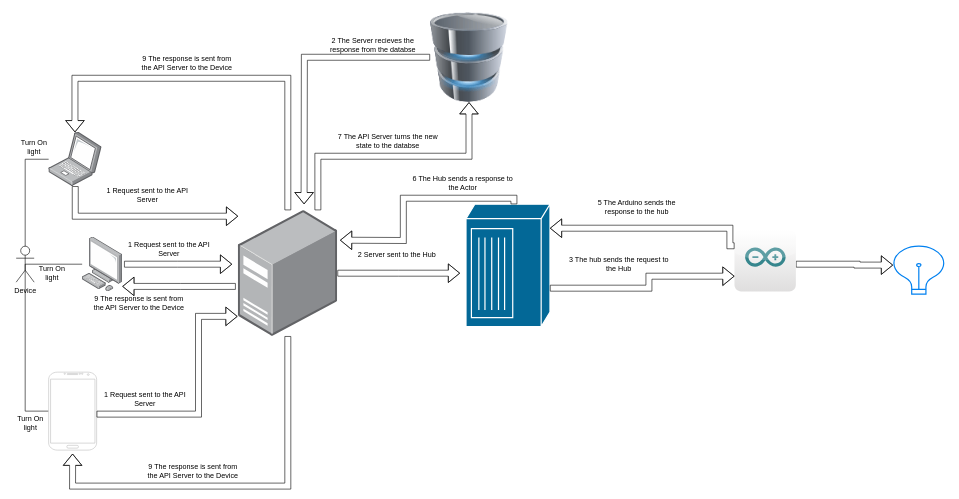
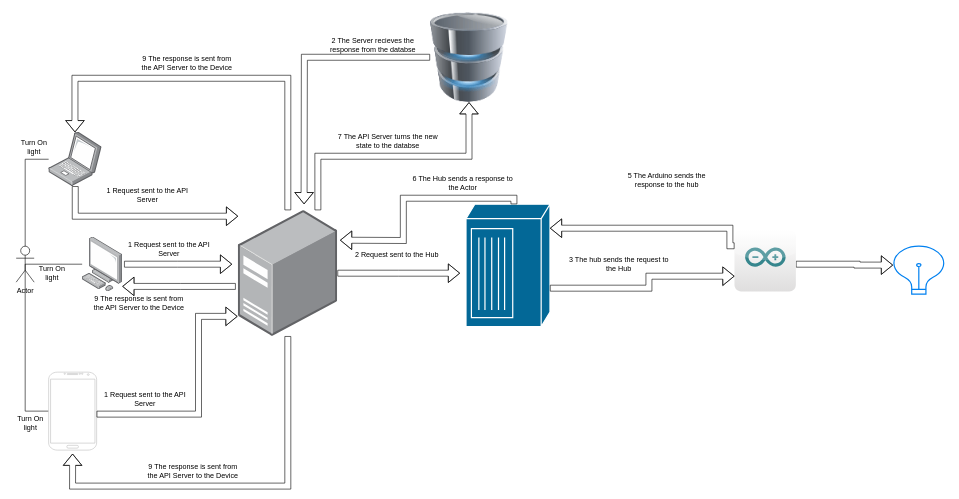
  <mxCell id="0" />
  <mxCell id="1" parent="0" />
  <mxCell id="2" style="edgeStyle=orthogonalEdgeStyle;rounded=0;orthogonalLoop=1;jettySize=auto;html=1;exitX=0.5;exitY=0.5;exitDx=0;exitDy=0;exitPerimeter=0;endArrow=none;endFill=0;" parent="1" source="5" target="6" edge="1"><mxGeometry relative="1" as="geometry"><Array as="points"><mxPoint x="41" y="685" /></Array></mxGeometry></mxCell>
  <mxCell id="3" style="edgeStyle=orthogonalEdgeStyle;rounded=0;orthogonalLoop=1;jettySize=auto;html=1;exitX=0.5;exitY=0.5;exitDx=0;exitDy=0;exitPerimeter=0;endArrow=none;endFill=0;" parent="1" source="5" target="8" edge="1"><mxGeometry relative="1" as="geometry" /></mxCell>
  <mxCell id="4" style="edgeStyle=orthogonalEdgeStyle;rounded=0;orthogonalLoop=1;jettySize=auto;html=1;exitX=0.75;exitY=0.1;exitDx=0;exitDy=0;exitPerimeter=0;endArrow=none;endFill=0;" parent="1" source="5" target="7" edge="1"><mxGeometry relative="1" as="geometry"><Array as="points"><mxPoint x="41" y="416" /><mxPoint x="41" y="265" /></Array></mxGeometry></mxCell>
- <mxCell id="5" value="Device" style="shape=umlActor;verticalLabelPosition=bottom;verticalAlign=top;html=1;" parent="1" vertex="1"><mxGeometry x="26" y="410" width="30" height="60" as="geometry" /></mxCell>
+ <mxCell id="5" value="Actor" style="shape=umlActor;verticalLabelPosition=bottom;verticalAlign=top;html=1;" parent="1" vertex="1"><mxGeometry x="26" y="410" width="30" height="60" as="geometry" /></mxCell>
  <mxCell id="6" value="" style="verticalLabelPosition=bottom;verticalAlign=top;html=1;shadow=0;dashed=0;strokeWidth=1;shape=mxgraph.android.phone2;strokeColor=#c0c0c0;" parent="1" vertex="1"><mxGeometry x="80.12" y="620" width="80" height="130" as="geometry" /></mxCell>
  <mxCell id="7" value="" style="points=[];aspect=fixed;html=1;align=center;shadow=0;dashed=0;image;image=img/lib/allied_telesis/computer_and_terminals/Laptop.svg;" parent="1" vertex="1"><mxGeometry x="80.12" y="220" width="88.73" height="90" as="geometry" /></mxCell>
  <mxCell id="8" value="" style="points=[];aspect=fixed;html=1;align=center;shadow=0;dashed=0;image;image=img/lib/allied_telesis/computer_and_terminals/Personal_Computer.svg;" parent="1" vertex="1"><mxGeometry x="136" y="394.5" width="67.15" height="91" as="geometry" /></mxCell>
  <mxCell id="9" value="" style="points=[];aspect=fixed;html=1;align=center;shadow=0;dashed=0;image;image=img/lib/allied_telesis/computer_and_terminals/Server_Desktop.svg;" parent="1" vertex="1"><mxGeometry x="396" y="350" width="165.67" height="210" as="geometry" /></mxCell>
  <mxCell id="10" value="" style="shape=flexArrow;endArrow=classic;html=1;rounded=0;edgeStyle=orthogonalEdgeStyle;" parent="1" source="7" edge="1"><mxGeometry width="50" height="50" relative="1" as="geometry"><mxPoint x="406" y="170" as="sourcePoint" /><mxPoint x="396" y="360" as="targetPoint" /><Array as="points"><mxPoint x="124" y="360" /></Array></mxGeometry></mxCell>
  <mxCell id="11" value="" style="shape=flexArrow;endArrow=classic;html=1;rounded=0;edgeStyle=orthogonalEdgeStyle;" parent="1" source="9" target="7" edge="1"><mxGeometry width="50" height="50" relative="1" as="geometry"><mxPoint x="406" y="170" as="sourcePoint" /><mxPoint x="456" y="120" as="targetPoint" /><Array as="points"><mxPoint x="479" y="130" /><mxPoint x="124" y="130" /></Array></mxGeometry></mxCell>
  <mxCell id="12" value="1 Request sent to the API Server" style="text;html=1;strokeColor=none;fillColor=none;align=center;verticalAlign=middle;whiteSpace=wrap;rounded=0;" parent="1" vertex="1"><mxGeometry x="160.12" y="310" width="170" height="30" as="geometry" /></mxCell>
  <mxCell id="13" value="" style="shape=flexArrow;endArrow=classic;html=1;rounded=0;edgeStyle=orthogonalEdgeStyle;exitX=1.042;exitY=0.5;exitDx=0;exitDy=0;exitPerimeter=0;" parent="1" source="8" edge="1"><mxGeometry width="50" height="50" relative="1" as="geometry"><mxPoint x="236" y="440" as="sourcePoint" /><mxPoint x="386" y="440" as="targetPoint" /><Array as="points" /></mxGeometry></mxCell>
  <mxCell id="14" value="1 Request sent to the API Server" style="text;html=1;strokeColor=none;fillColor=none;align=center;verticalAlign=middle;whiteSpace=wrap;rounded=0;" parent="1" vertex="1"><mxGeometry x="196" y="400" width="170" height="30" as="geometry" /></mxCell>
  <mxCell id="15" value="" style="shape=flexArrow;endArrow=classic;html=1;rounded=0;edgeStyle=orthogonalEdgeStyle;entryX=-0.006;entryY=0.843;entryDx=0;entryDy=0;entryPerimeter=0;" parent="1" target="9" edge="1"><mxGeometry width="50" height="50" relative="1" as="geometry"><mxPoint x="160.12" y="690" as="sourcePoint" /><mxPoint x="310.12" y="690" as="targetPoint" /><Array as="points"><mxPoint x="330" y="690" /><mxPoint x="330" y="527" /></Array></mxGeometry></mxCell>
  <mxCell id="16" value="1 Request sent to the API Server" style="text;html=1;strokeColor=none;fillColor=none;align=center;verticalAlign=middle;whiteSpace=wrap;rounded=0;" parent="1" vertex="1"><mxGeometry x="156" y="650" width="170" height="30" as="geometry" /></mxCell>
  <mxCell id="17" value="Turn On light" style="text;html=1;strokeColor=none;fillColor=none;align=center;verticalAlign=middle;whiteSpace=wrap;rounded=0;" parent="1" vertex="1"><mxGeometry x="56" y="440" width="60" height="30" as="geometry" /></mxCell>
  <mxCell id="18" value="Turn On light" style="text;html=1;strokeColor=none;fillColor=none;align=center;verticalAlign=middle;whiteSpace=wrap;rounded=0;" parent="1" vertex="1"><mxGeometry x="26" y="230" width="60" height="30" as="geometry" /></mxCell>
  <mxCell id="19" value="Turn On light" style="text;html=1;strokeColor=none;fillColor=none;align=center;verticalAlign=middle;whiteSpace=wrap;rounded=0;" parent="1" vertex="1"><mxGeometry x="20.12" y="690" width="60" height="30" as="geometry" /></mxCell>
  <mxCell id="20" value="" style="html=1;verticalLabelPosition=bottom;align=center;labelBackgroundColor=#ffffff;verticalAlign=top;strokeWidth=2;strokeColor=#0080F0;shadow=0;dashed=0;shape=mxgraph.ios7.icons.lightbulb;" parent="1" vertex="1"><mxGeometry x="1486" y="410" width="90" height="80" as="geometry" /></mxCell>
  <mxCell id="21" value="" style="image;html=1;image=img/lib/clip_art/computers/Database_128x128.png" parent="1" vertex="1"><mxGeometry x="716" y="20" width="130" height="150" as="geometry" /></mxCell>
  <mxCell id="22" value="" style="shape=mxgraph.cisco.hubs_and_gateways.hub;html=1;pointerEvents=1;dashed=0;fillColor=#036897;strokeColor=#ffffff;strokeWidth=2;verticalLabelPosition=bottom;verticalAlign=top;align=center;outlineConnect=0;" parent="1" vertex="1"><mxGeometry x="776" y="340" width="140" height="204" as="geometry" /></mxCell>
  <mxCell id="23" value="" style="shape=flexArrow;endArrow=classic;html=1;rounded=0;edgeStyle=orthogonalEdgeStyle;" parent="1" source="9" edge="1"><mxGeometry width="50" height="50" relative="1" as="geometry"><mxPoint x="1286" y="450" as="sourcePoint" /><mxPoint x="766" y="455" as="targetPoint" /></mxGeometry></mxCell>
- <mxCell id="24" value="2 Server sent to the Hub" style="text;html=1;strokeColor=none;fillColor=none;align=center;verticalAlign=middle;whiteSpace=wrap;rounded=0;" parent="1" vertex="1"><mxGeometry x="576" y="410" width="170" height="30" as="geometry" /></mxCell>
+ <mxCell id="24" value="2 Request sent to the Hub" style="text;html=1;strokeColor=none;fillColor=none;align=center;verticalAlign=middle;whiteSpace=wrap;rounded=0;" parent="1" vertex="1"><mxGeometry x="576" y="410" width="170" height="30" as="geometry" /></mxCell>
  <mxCell id="25" value="" style="shape=flexArrow;endArrow=classic;html=1;rounded=0;edgeStyle=orthogonalEdgeStyle;exitX=0.571;exitY=0;exitDx=0;exitDy=0;exitPerimeter=0;" parent="1" source="22" edge="1"><mxGeometry width="50" height="50" relative="1" as="geometry"><mxPoint x="866" y="270" as="sourcePoint" /><mxPoint x="566" y="400" as="targetPoint" /></mxGeometry></mxCell>
  <mxCell id="26" value="" style="shape=flexArrow;endArrow=classic;html=1;rounded=0;edgeStyle=orthogonalEdgeStyle;entryX=0.022;entryY=0.394;entryDx=0;entryDy=0;entryPerimeter=0;" parent="1" source="38" target="20" edge="1"><mxGeometry width="50" height="50" relative="1" as="geometry"><mxPoint x="1156" y="426" as="sourcePoint" /><mxPoint x="1126" y="442" as="targetPoint" /><Array as="points"><mxPoint x="1428" y="440" /></Array></mxGeometry></mxCell>
  <mxCell id="27" value="3 The hub sends the request to the Hub" style="text;html=1;strokeColor=none;fillColor=none;align=center;verticalAlign=middle;whiteSpace=wrap;rounded=0;" parent="1" vertex="1"><mxGeometry x="946" y="425" width="170" height="30" as="geometry" /></mxCell>
  <mxCell id="28" value="6 The Hub sends a response to the Actor" style="text;html=1;strokeColor=none;fillColor=none;align=center;verticalAlign=middle;whiteSpace=wrap;rounded=0;" parent="1" vertex="1"><mxGeometry x="686" y="290" width="170" height="30" as="geometry" /></mxCell>
  <mxCell id="29" value="" style="shape=flexArrow;endArrow=classic;html=1;rounded=0;edgeStyle=orthogonalEdgeStyle;entryX=0.5;entryY=1;entryDx=0;entryDy=0;exitX=0.803;exitY=0;exitDx=0;exitDy=0;exitPerimeter=0;" parent="1" source="9" target="21" edge="1"><mxGeometry width="50" height="50" relative="1" as="geometry"><mxPoint x="546" y="300" as="sourcePoint" /><mxPoint x="596" y="250" as="targetPoint" /></mxGeometry></mxCell>
  <mxCell id="30" value="7 The API Server turns the new state to the databse" style="text;html=1;strokeColor=none;fillColor=none;align=center;verticalAlign=middle;whiteSpace=wrap;rounded=0;" parent="1" vertex="1"><mxGeometry x="560.67" y="220" width="170" height="30" as="geometry" /></mxCell>
  <mxCell id="31" value="9 The response is sent from the API Server to the Device" style="text;html=1;strokeColor=none;fillColor=none;align=center;verticalAlign=middle;whiteSpace=wrap;rounded=0;" parent="1" vertex="1"><mxGeometry x="226" y="90" width="170" height="30" as="geometry" /></mxCell>
  <mxCell id="32" value="9 The response is sent from the API Server to the Device" style="text;html=1;strokeColor=none;fillColor=none;align=center;verticalAlign=middle;whiteSpace=wrap;rounded=0;" parent="1" vertex="1"><mxGeometry x="146" y="490" width="170" height="30" as="geometry" /></mxCell>
  <mxCell id="33" value="9 The response is sent from the API Server to the Device" style="text;html=1;strokeColor=none;fillColor=none;align=center;verticalAlign=middle;whiteSpace=wrap;rounded=0;" parent="1" vertex="1"><mxGeometry x="236" y="770" width="170" height="30" as="geometry" /></mxCell>
  <mxCell id="34" value="" style="shape=flexArrow;endArrow=classic;html=1;rounded=0;edgeStyle=orthogonalEdgeStyle;entryX=0.998;entryY=0.907;entryDx=0;entryDy=0;entryPerimeter=0;exitX=-0.024;exitY=0.605;exitDx=0;exitDy=0;exitPerimeter=0;" parent="1" source="9" target="8" edge="1"><mxGeometry width="50" height="50" relative="1" as="geometry"><mxPoint x="386" y="480" as="sourcePoint" /><mxPoint x="466" y="660" as="targetPoint" /></mxGeometry></mxCell>
  <mxCell id="35" value="" style="shape=flexArrow;endArrow=classic;html=1;rounded=0;edgeStyle=orthogonalEdgeStyle;entryX=0.499;entryY=1.046;entryDx=0;entryDy=0;entryPerimeter=0;" parent="1" source="9" target="6" edge="1"><mxGeometry width="50" height="50" relative="1" as="geometry"><mxPoint x="511.67" y="810" as="sourcePoint" /><mxPoint x="561.67" y="760" as="targetPoint" /><Array as="points"><mxPoint x="479" y="810" /><mxPoint x="120" y="810" /></Array></mxGeometry></mxCell>
  <mxCell id="36" value="" style="shape=flexArrow;endArrow=classic;html=1;rounded=0;edgeStyle=orthogonalEdgeStyle;exitX=0;exitY=0.5;exitDx=0;exitDy=0;" parent="1" source="21" edge="1"><mxGeometry width="50" height="50" relative="1" as="geometry"><mxPoint x="566" y="60" as="sourcePoint" /><mxPoint x="506" y="340" as="targetPoint" /></mxGeometry></mxCell>
  <mxCell id="37" value="2 The Server recieves the response from the databse" style="text;html=1;strokeColor=none;fillColor=none;align=center;verticalAlign=middle;whiteSpace=wrap;rounded=0;" parent="1" vertex="1"><mxGeometry x="536" y="60" width="170" height="30" as="geometry" /></mxCell>
  <mxCell id="38" value="" style="dashed=0;outlineConnect=0;html=1;align=center;labelPosition=center;verticalLabelPosition=bottom;verticalAlign=top;shape=mxgraph.webicons.arduino;gradientColor=#DFDEDE" parent="1" vertex="1"><mxGeometry x="1223.6" y="383.1" width="102.4" height="102.4" as="geometry" /></mxCell>
  <mxCell id="39" value="" style="shape=flexArrow;endArrow=classic;html=1;rounded=0;edgeStyle=orthogonalEdgeStyle;" parent="1" source="22" target="38" edge="1"><mxGeometry width="50" height="50" relative="1" as="geometry"><mxPoint x="956" y="477.48" as="sourcePoint" /><mxPoint x="1176" y="450" as="targetPoint" /><Array as="points"><mxPoint x="1081" y="480" /><mxPoint x="1081" y="460" /></Array></mxGeometry></mxCell>
  <mxCell id="40" value="" style="shape=flexArrow;endArrow=classic;html=1;rounded=0;edgeStyle=orthogonalEdgeStyle;exitX=0;exitY=0.256;exitDx=0;exitDy=0;exitPerimeter=0;" parent="1" source="38" target="22" edge="1"><mxGeometry width="50" height="50" relative="1" as="geometry"><mxPoint x="966" y="570" as="sourcePoint" /><mxPoint x="926" y="380" as="targetPoint" /><Array as="points"><mxPoint x="1216" y="409" /><mxPoint x="1216" y="380" /></Array></mxGeometry></mxCell>
- <mxCell id="41" value="5 The Arduino sends the response to the hub" style="text;html=1;strokeColor=none;fillColor=none;align=center;verticalAlign=middle;whiteSpace=wrap;rounded=0;" parent="1" vertex="1"><mxGeometry x="976" y="330" width="170" height="30" as="geometry" /></mxCell>
+ <mxCell id="41" value="5 The Arduino sends the response to the hub" style="text;html=1;strokeColor=none;fillColor=none;align=center;verticalAlign=middle;whiteSpace=wrap;rounded=0;" parent="1" vertex="1"><mxGeometry x="1026" y="285" width="170" height="30" as="geometry" /></mxCell>
